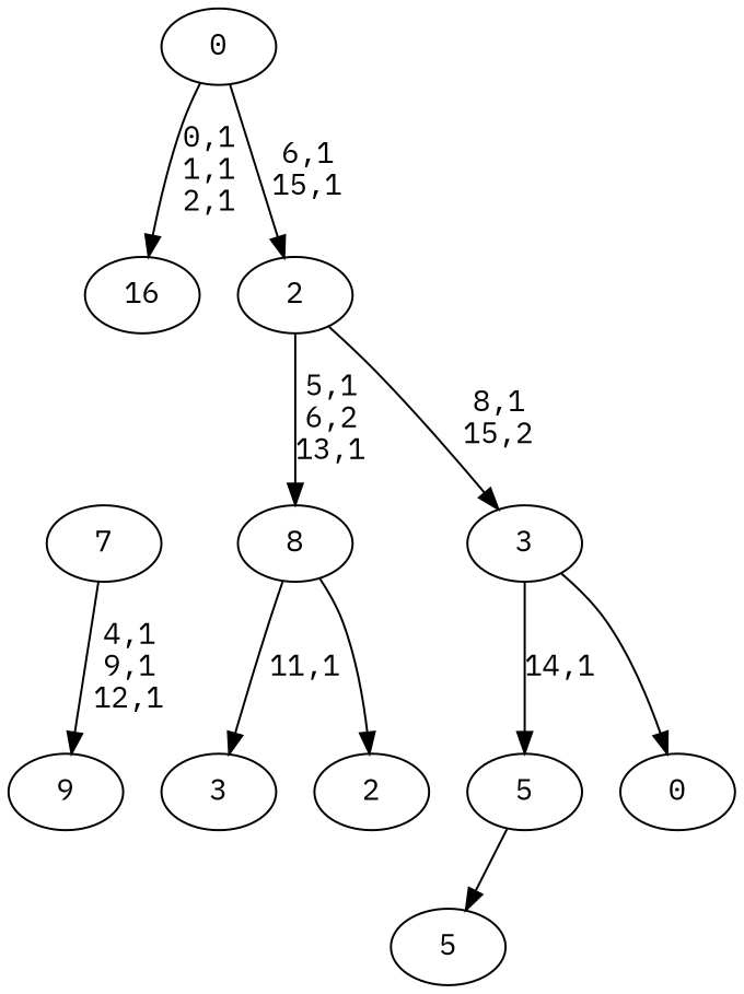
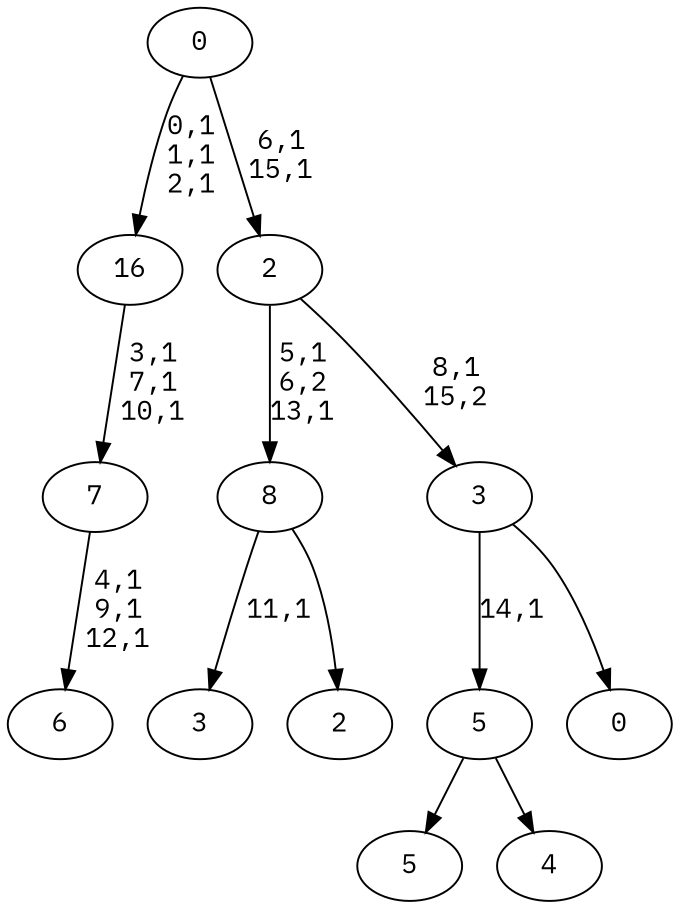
  digraph {
    fontname="IBM Plex Mono"
    node [fontname="IBM Plex Mono"]
    edge [fontname="IBM Plex Mono"]
    n1 [label=7]
-   n2 [label=9]
+   n2 [label=6]
    16
    n4 [label=5]
+   n5 [label=4]
    n6 [label=3]
    n7 [label=2]
    8
    5
    n10 [label=0]
    3
    2
    0
    n1 -> n2 [label="4,1\n9,1\n12,1"]
+   16 -> n1 [label="3,1\n7,1\n10,1"]
    8 -> n6 [label="11,1"]
    8 -> n7
    5 -> n4
+   5 -> n5
    3 -> 5 [label="14,1"]
    3 -> n10
    2 -> 8 [label="5,1\n6,2\n13,1"]
    2 -> 3 [label="8,1\n15,2"]
    0 -> 16 [label="0,1\n1,1\n2,1"]
    0 -> 2 [label="6,1\n15,1"]
  }
